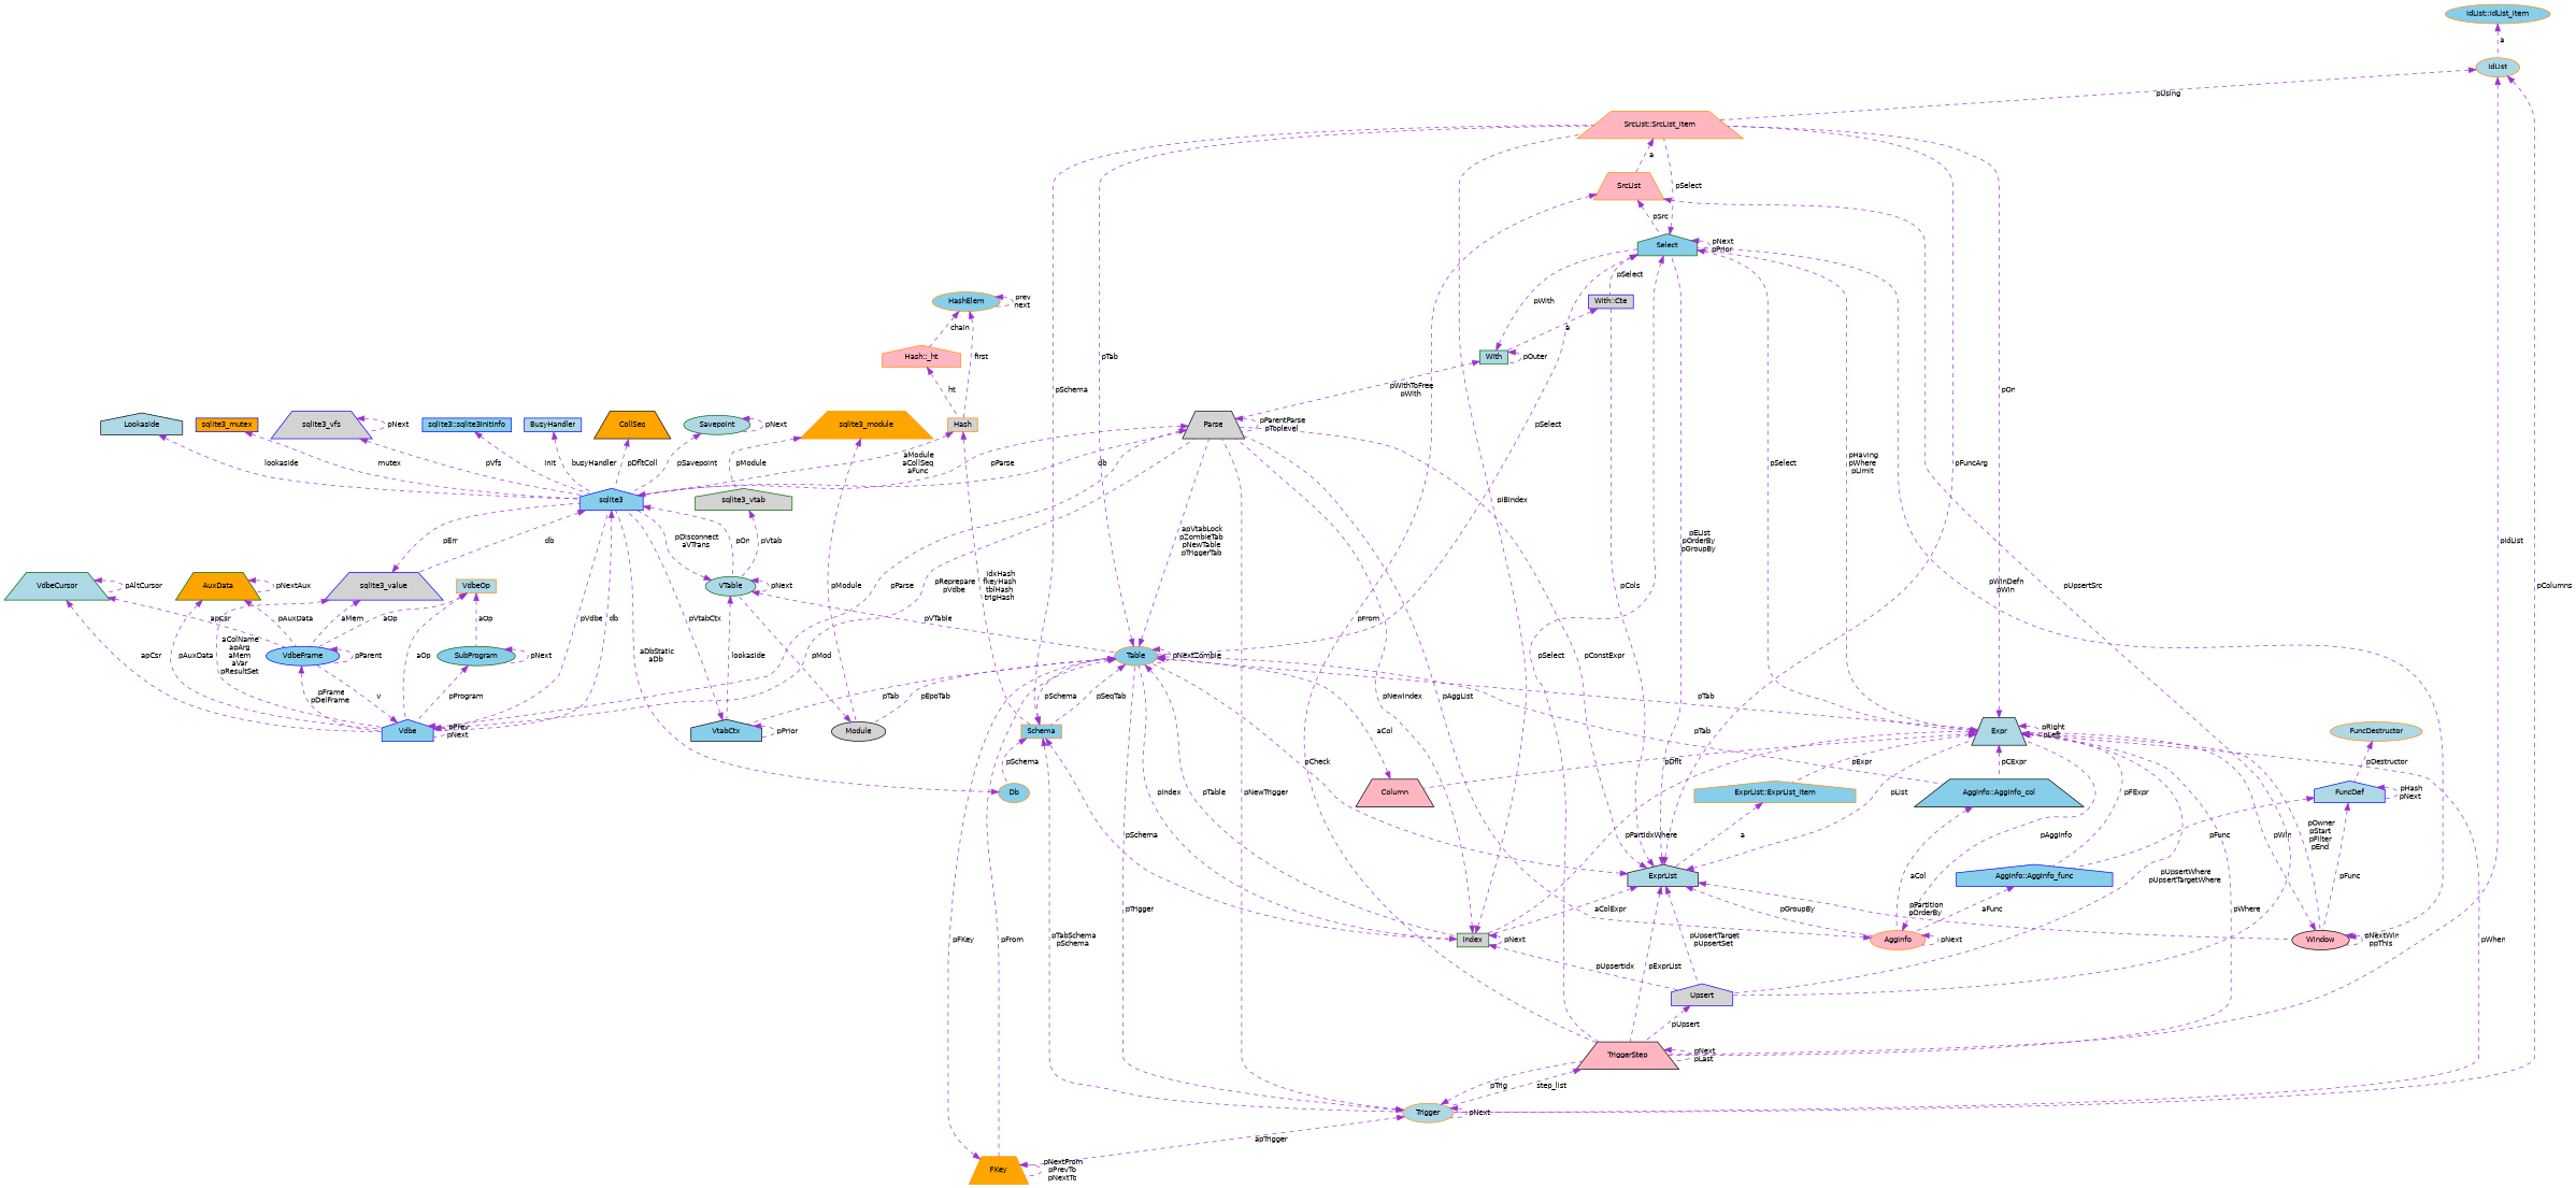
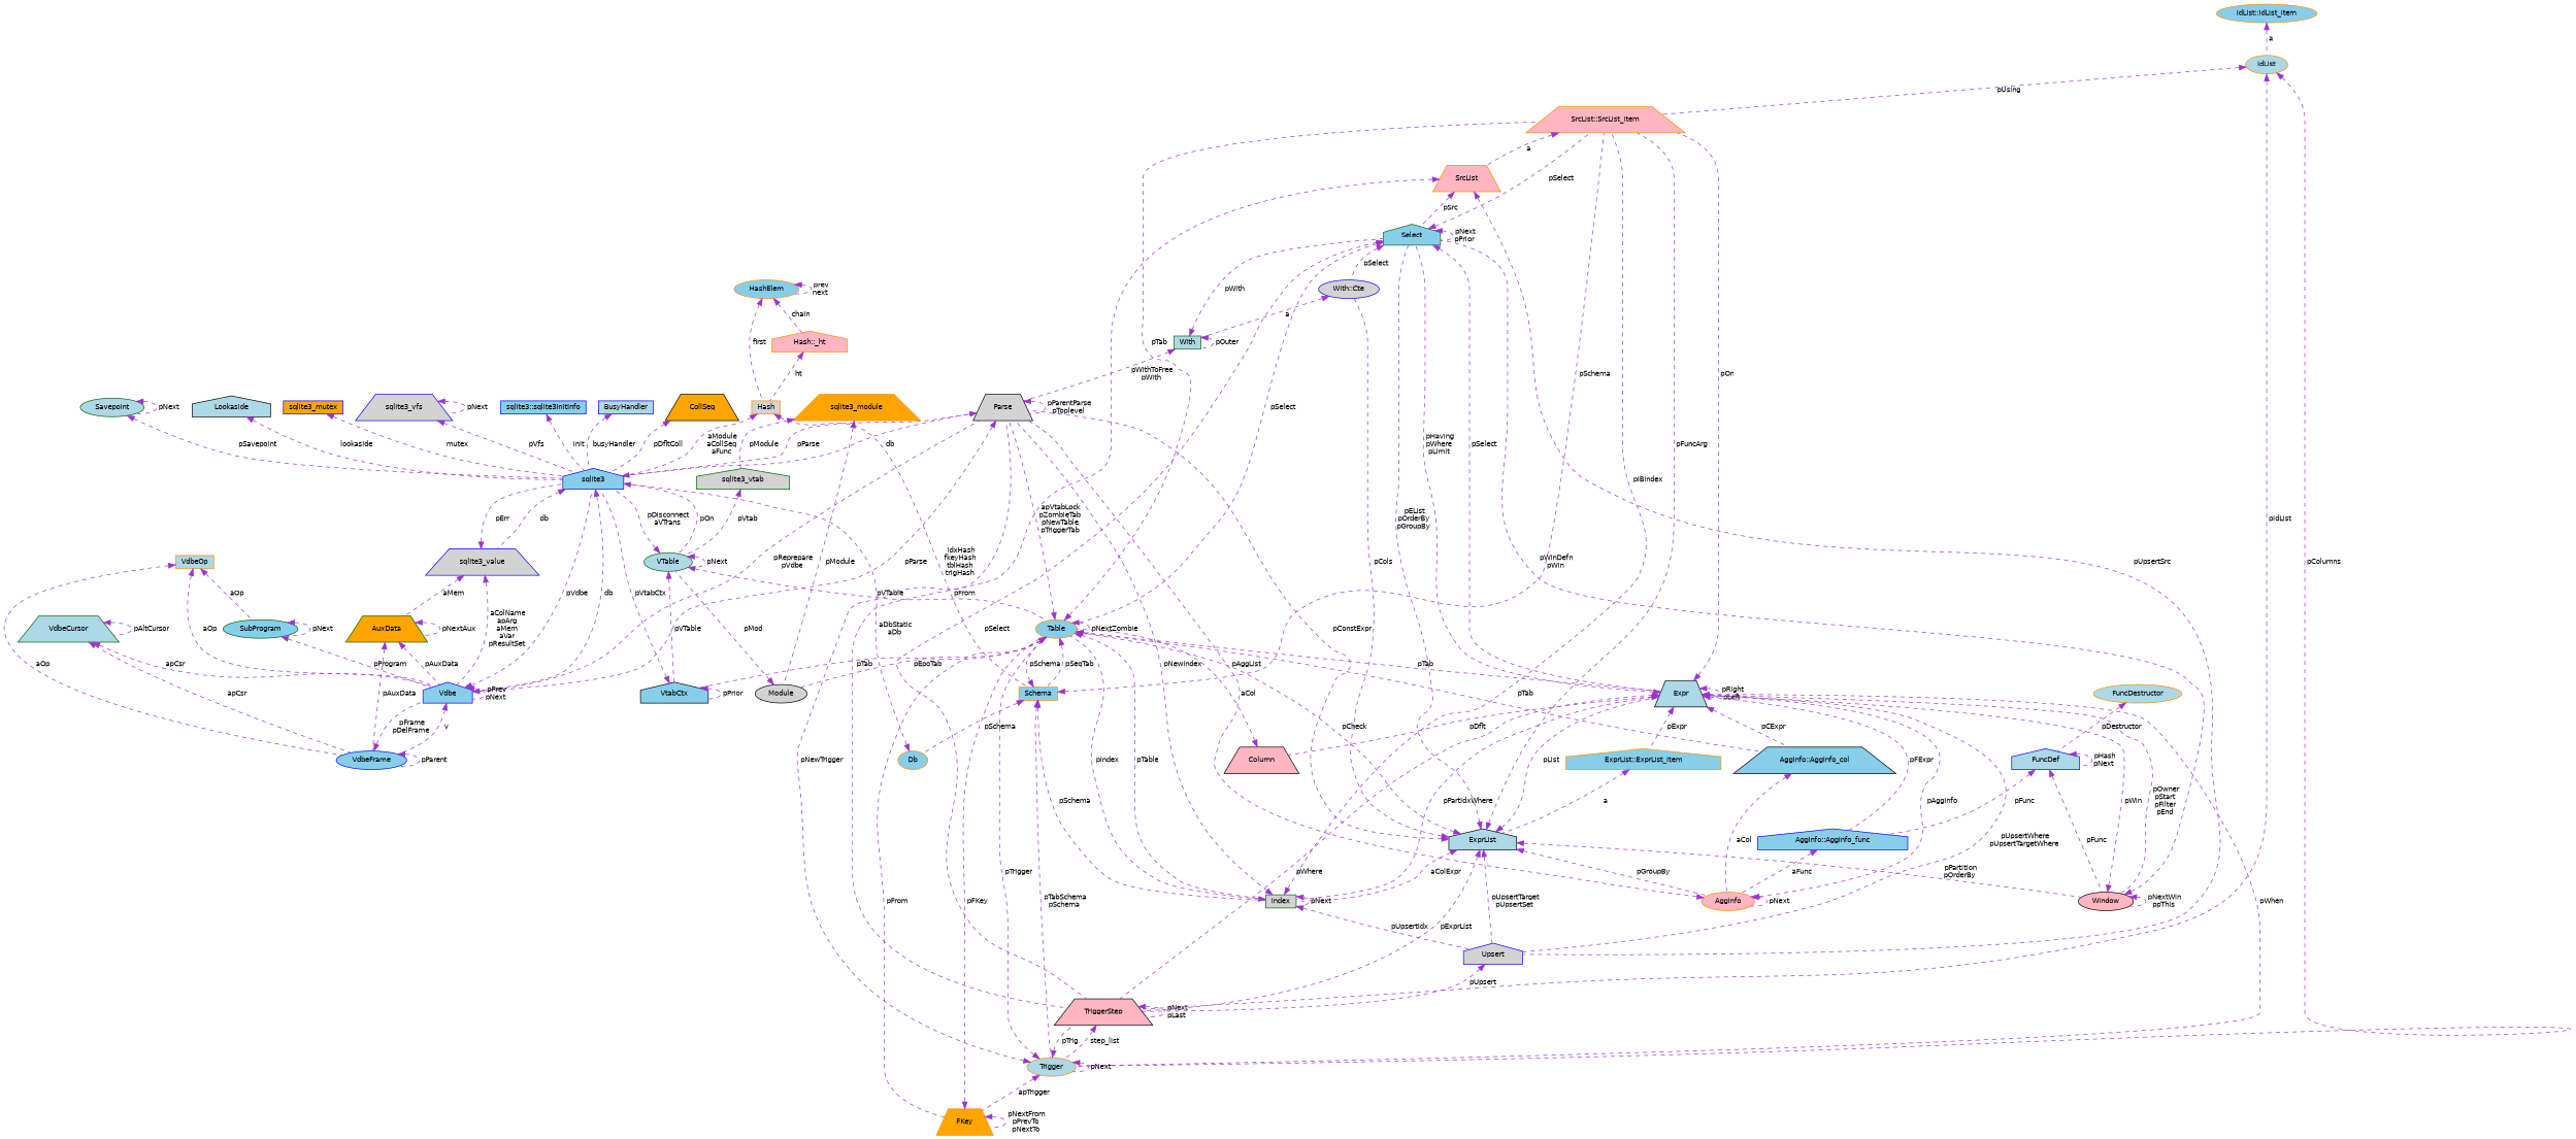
  digraph {
    rankdir=TB
    node [color=darkorange fillcolor=skyblue fontname=Helvetica fontsize=10 shape=trapezium style=filled]
    edge [color=darkorchid3 dir=back fontname=Helvetica fontsize=10 labelfontname=Helvetica labelfontsize=10 style=dashed]
    n1 [fillcolor=lightpink fontcolor=black height=0.2 label="SrcList::SrcList_item" width=0.4]
    n2 [fillcolor=lightpink height=0.2 label=SrcList width=0.4]
    n3 [color=darkgreen height=0.2 label=Select shape=house width=0.4]
    n4 [color=black fillcolor=lightpink height=0.2 label=TriggerStep width=0.4]
    n5 [color=blue fillcolor=lightgrey height=0.2 label=Upsert shape=house width=0.4]
    n6 [height=0.2 label=Schema shape=box width=0.4]
    n7 [height=0.2 label=Table shape=ellipse width=0.4]
    n8 [fillcolor=lightblue height=0.2 label=Trigger shape=ellipse width=0.4]
    n9 [color=darkgreen fillcolor=lightgrey height=0.2 label=Index shape=box width=0.4]
    n10 [height=0.2 label=Db shape=ellipse width=0.4]
    n11 [color=black fillcolor=lightblue height=0.2 label=Expr width=0.4]
    n12 [color=black height=0.2 label="AggInfo::AggInfo_col" width=0.4]
    n13 [fillcolor=orange height=0.2 label=FKey width=0.4]
    n14 [color=black fillcolor=lightgrey height=0.2 label=Parse width=0.4]
    n15 [color=black height=0.2 label=VtabCtx shape=house width=0.4]
    n16 [color=black fillcolor=lightgrey height=0.2 label=Module shape=ellipse width=0.4]
    n17 [color=blue height=0.2 label=sqlite3 shape=house width=0.4]
    n18 [color=black fillcolor=lightpink height=0.2 label=Column width=0.4]
    n19 [color=blue height=0.2 label="AggInfo::AggInfo_func" shape=house width=0.4]
    n20 [height=0.2 label="ExprList::ExprList_item" shape=house width=0.4]
    n21 [color=black fillcolor=lightpink height=0.2 label=Window shape=ellipse width=0.4]
    n22 [fillcolor=lightpink height=0.2 label=AggInfo shape=ellipse width=0.4]
    n23 [color=blue height=0.2 label=Vdbe shape=house width=0.4]
    n24 [color=darkgreen fillcolor=lightblue height=0.2 label=VTable shape=ellipse width=0.4]
    n25 [color=black fillcolor=lightblue height=0.2 label=ExprList shape=house width=0.4]
-   n26 [color=blue fillcolor=lightgrey height=0.2 label="With::Cte" shape=box width=0.4]
+   n26 [color=blue fillcolor=lightgrey height=0.2 label="With::Cte" shape=ellipse width=0.4]
    n27 [color=blue fillcolor=lightblue height=0.2 label=FuncDef shape=house width=0.4]
    n28 [fillcolor=lightblue height=0.2 label=FuncDestructor shape=ellipse width=0.4]
    n29 [color=darkgreen fillcolor=lightblue height=0.2 label=With shape=box width=0.4]
    n30 [fillcolor=lightblue height=0.2 label=IdList shape=ellipse width=0.4]
    n31 [height=0.2 label="IdList::IdList_item" shape=ellipse width=0.4]
    n32 [color=blue fillcolor=lightgrey height=0.2 label=sqlite3_value width=0.4]
    n33 [color=blue height=0.2 label=VdbeFrame shape=ellipse width=0.4]
    n34 [color=darkgreen fillcolor=orange height=0.2 label=AuxData width=0.4]
    n35 [color=darkgreen fillcolor=lightblue height=0.2 label=VdbeCursor width=0.4]
    n36 [fillcolor=lightblue height=0.2 label=VdbeOp shape=box width=0.4]
    n37 [color=darkgreen height=0.2 label=SubProgram shape=ellipse width=0.4]
    n38 [color=darkgreen fillcolor=lightblue height=0.2 label=Savepoint shape=ellipse width=0.4]
    n39 [color=black fillcolor=lightblue height=0.2 label=Lookaside shape=house width=0.4]
    n40 [color=blue fillcolor=orange height=0.2 label=sqlite3_mutex shape=box width=0.4]
    n41 [color=blue fillcolor=lightgrey height=0.2 label=sqlite3_vfs width=0.4]
    n42 [color=blue height=0.2 label="sqlite3::sqlite3InitInfo" shape=box width=0.4]
    n43 [color=blue fillcolor=lightblue height=0.2 label=BusyHandler shape=box width=0.4]
    n44 [color=black fillcolor=orange height=0.2 label=CollSeq width=0.4]
    n45 [fillcolor=lightgrey height=0.2 label=Hash shape=box width=0.4]
    n46 [fillcolor=lightpink height=0.2 label="Hash::_ht" shape=house width=0.4]
    n47 [height=0.2 label=HashElem shape=ellipse width=0.4]
    n48 [fillcolor=orange height=0.2 label=sqlite3_module width=0.4]
    n49 [color=darkgreen fillcolor=lightgrey height=0.2 label=sqlite3_vtab shape=house width=0.4]
    n1 -> n2 [label=" a"]
    n2 -> n3 [label=" pSrc"]
    n2 -> n4 [label=" pFrom"]
    n2 -> n5 [label=" pUpsertSrc"]
    n3 -> n1 [label=" pSelect"]
    n3 -> n3 [label=" pNext\npPrior"]
    n3 -> n4 [label=" pSelect"]
    n3 -> n7 [label=" pSelect"]
    n3 -> n11 [label=" pSelect"]
    n3 -> n26 [label=" pSelect"]
    n4 -> n4 [label=" pNext\npLast"]
    n4 -> n8 [label=" step_list"]
    n5 -> n4 [label=" pUpsert"]
    n6 -> n1 [label=" pSchema"]
    n6 -> n7 [label=" pSchema"]
    n6 -> n8 [label=" pTabSchema\npSchema"]
    n6 -> n9 [label=" pSchema"]
    n6 -> n10 [label=" pSchema"]
    n7 -> n1 [label=" pTab"]
    n7 -> n6 [label=" pSeqTab"]
    n7 -> n7 [label=" pNextZombie"]
    n7 -> n9 [label=" pTable"]
    n7 -> n11 [label=" pTab"]
    n7 -> n12 [label=" pTab"]
    n7 -> n13 [label=" pFrom"]
    n7 -> n14 [label=" apVtabLock\npZombieTab\npNewTable\npTriggerTab"]
    n7 -> n15 [label=" pTab"]
    n7 -> n16 [label=" pEpoTab"]
    n8 -> n4 [label=" pTrig"]
    n8 -> n7 [label=" pTrigger"]
    n8 -> n8 [label=" pNext"]
    n8 -> n13 [label=" apTrigger"]
    n8 -> n14 [label=" pNewTrigger"]
    n9 -> n1 [label=" pIBIndex"]
    n9 -> n5 [label=" pUpsertIdx"]
    n9 -> n7 [label=" pIndex"]
    n9 -> n9 [label=" pNext"]
    n9 -> n14 [label=" pNewIndex"]
    n10 -> n17 [label=" aDbStatic\naDb"]
    n11 -> n1 [label=" pOn"]
    n11 -> n3 [label=" pHaving\npWhere\npLimit"]
    n11 -> n4 [label=" pWhere"]
    n11 -> n5 [label=" pUpsertWhere\npUpsertTargetWhere"]
    n11 -> n8 [label=" pWhen"]
    n11 -> n9 [label=" pPartIdxWhere"]
    n11 -> n11 [label=" pRight\npLeft"]
    n11 -> n12 [label=" pCExpr"]
    n11 -> n18 [label=" pDflt"]
    n11 -> n19 [label=" pFExpr"]
    n11 -> n20 [label=" pExpr"]
    n11 -> n21 [label=" pOwner\npStart\npFilter\npEnd"]
    n12 -> n22 [label=" aCol"]
    n13 -> n7 [label=" pFKey"]
    n13 -> n13 [label=" pNextFrom\npPrevTo\npNextTo"]
    n14 -> n14 [label=" pParentParse\npToplevel"]
    n14 -> n17 [label=" pParse"]
    n14 -> n23 [label=" pParse"]
    n15 -> n15 [label=" pPrior"]
    n15 -> n17 [label=" pVtabCtx"]
    n16 -> n24 [label=" pMod"]
    n17 -> n14 [label=" db"]
    n17 -> n23 [label=" db"]
    n17 -> n24 [label=" pOn"]
    n17 -> n32 [label=" db"]
    n18 -> n7 [label=" aCol"]
    n19 -> n22 [label=" aFunc"]
    n20 -> n25 [label=" a"]
    n21 -> n3 [label=" pWinDefn\npWin"]
    n21 -> n11 [label=" pWin"]
    n21 -> n21 [label=" pNextWin\nppThis"]
    n22 -> n11 [label=" pAggInfo"]
    n22 -> n14 [label=" pAggList"]
    n22 -> n22 [label=" pNext"]
    n23 -> n14 [label=" pReprepare\npVdbe"]
    n23 -> n17 [label=" pVdbe"]
    n23 -> n23 [label=" pPrev\npNext"]
    n23 -> n33 [label=" v"]
    n24 -> n7 [label=" pVTable"]
-   n24 -> n15 [label=" lookaside"]
+   n24 -> n15 [label=" pVTable"]
    n24 -> n17 [label=" pDisconnect\naVTrans"]
    n24 -> n24 [label=" pNext"]
    n25 -> n1 [label=" pFuncArg"]
    n25 -> n3 [label=" pEList\npOrderBy\npGroupBy"]
    n25 -> n4 [label=" pExprList"]
    n25 -> n5 [label=" pUpsertTarget\npUpsertSet"]
    n25 -> n7 [label=" pCheck"]
    n25 -> n9 [label=" aColExpr"]
    n25 -> n11 [label=" pList"]
    n25 -> n14 [label=" pConstExpr"]
    n25 -> n21 [label=" pPartition\npOrderBy"]
    n25 -> n22 [label=" pGroupBy"]
    n25 -> n26 [label=" pCols"]
    n26 -> n29 [label=" a"]
    n27 -> n19 [label=" pFunc"]
    n27 -> n21 [label=" pFunc"]
    n27 -> n27 [label=" pHash\npNext"]
    n28 -> n27 [label=" pDestructor"]
    n29 -> n3 [label=" pWith"]
    n29 -> n14 [label=" pWithToFree\npWith"]
    n29 -> n29 [label=" pOuter"]
    n30 -> n1 [label=" pUsing"]
    n30 -> n4 [label=" pIdList"]
    n30 -> n8 [label=" pColumns"]
    n31 -> n30 [label=" a"]
    n32 -> n17 [label=" pErr"]
    n32 -> n23 [label=" aColName\napArg\naMem\naVar\npResultSet"]
-   n32 -> n33 [label=" aMem"]
+   n32 -> n34 [label=" aMem"]
    n33 -> n23 [label=" pFrame\npDelFrame"]
    n33 -> n33 [label=" pParent"]
    n34 -> n23 [label=" pAuxData"]
    n34 -> n33 [label=" pAuxData"]
    n34 -> n34 [label=" pNextAux"]
    n35 -> n23 [label=" apCsr"]
    n35 -> n33 [label=" apCsr"]
    n35 -> n35 [label=" pAltCursor"]
    n36 -> n23 [label=" aOp"]
    n36 -> n33 [label=" aOp"]
    n36 -> n37 [label=" aOp"]
    n37 -> n23 [label=" pProgram"]
    n37 -> n37 [label=" pNext"]
    n38 -> n17 [label=" pSavepoint"]
    n38 -> n38 [label=" pNext"]
    n39 -> n17 [label=" lookaside"]
    n40 -> n17 [label=" mutex"]
    n41 -> n17 [label=" pVfs"]
    n41 -> n41 [label=" pNext"]
    n42 -> n17 [label=" init"]
    n43 -> n17 [label=" busyHandler"]
    n44 -> n17 [label=" pDfltColl"]
    n45 -> n6 [label=" idxHash\nfkeyHash\ntblHash\ntrigHash"]
    n45 -> n17 [label=" aModule\naCollSeq\naFunc"]
    n46 -> n45 [label=" ht"]
    n47 -> n45 [label=" first"]
    n47 -> n46 [label=" chain"]
    n47 -> n47 [label=" prev\nnext"]
    n48 -> n16 [label=" pModule"]
    n48 -> n49 [label=" pModule"]
    n49 -> n24 [label=" pVtab"]
  }
